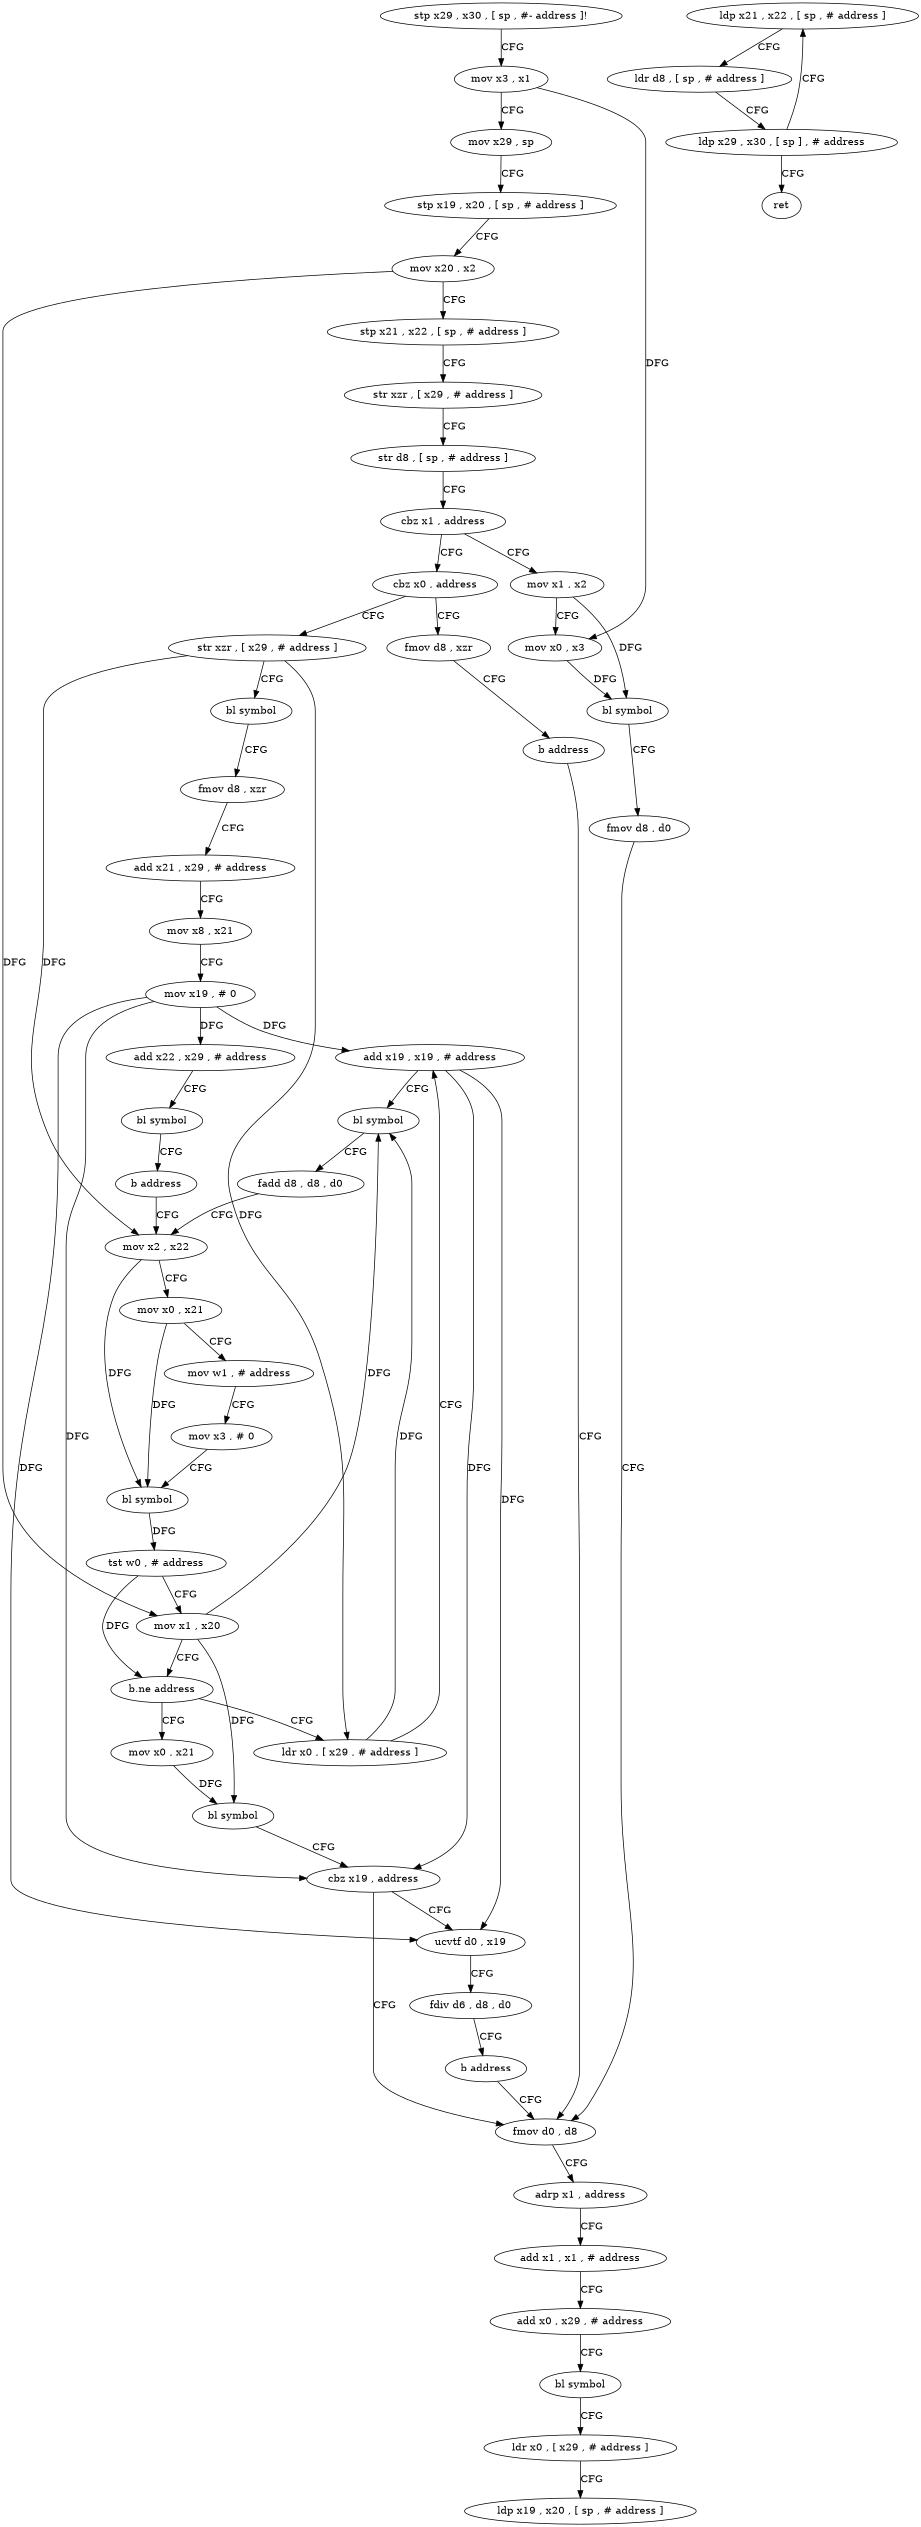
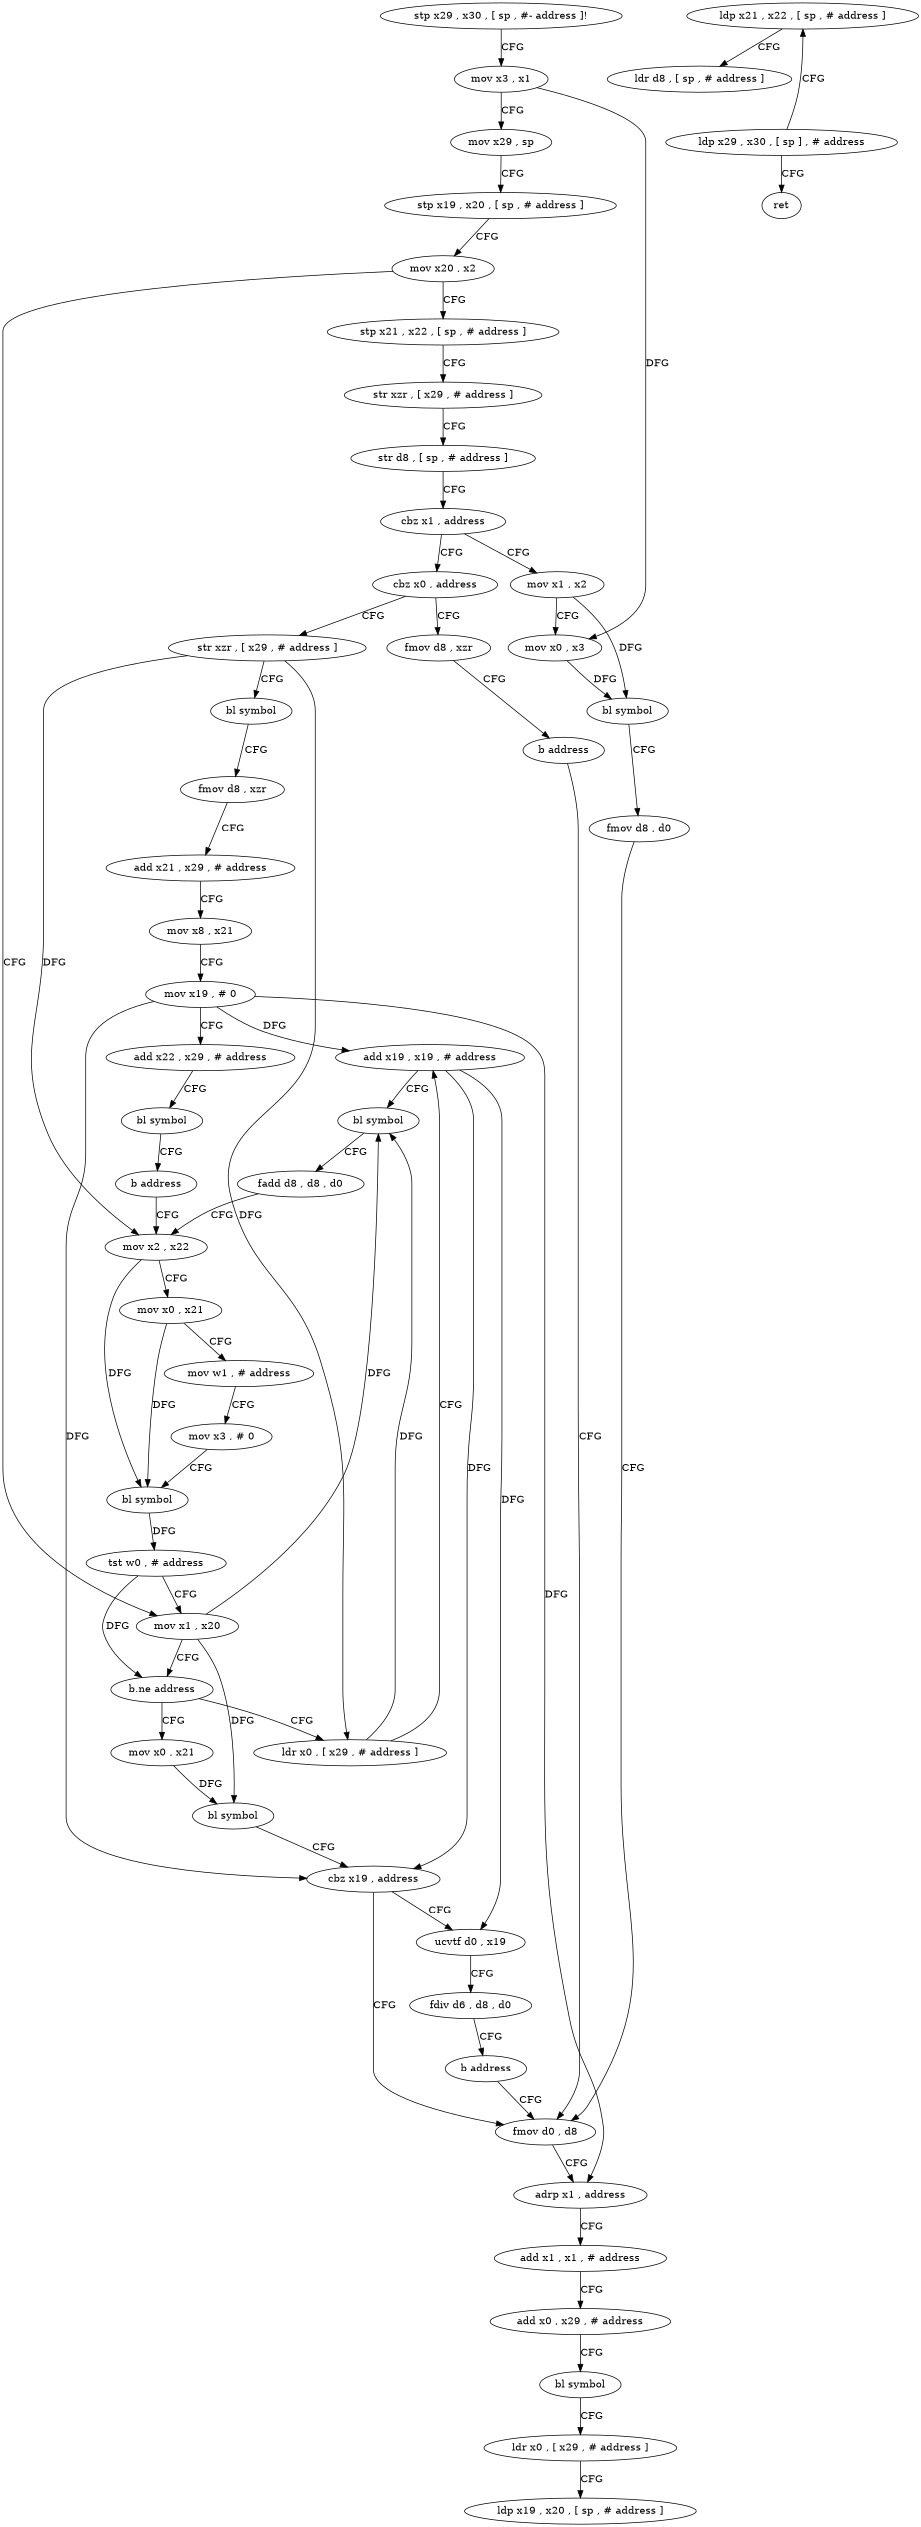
  digraph {
    n1 [label="stp x29 , x30 , [ sp , #- address ]!"]
    n2 [label="mov x3 , x1"]
    n3 [label="mov x29 , sp"]
    n4 [label="mov x0 , x3"]
    n5 [label="stp x19 , x20 , [ sp , # address ]"]
    n6 [label="bl symbol"]
    n7 [label="mov x20 , x2"]
    n8 [label="stp x21 , x22 , [ sp , # address ]"]
    n9 [label="mov x1 , x20"]
    n10 [label="str xzr , [ x29 , # address ]"]
    n11 [label="b.ne address"]
    n12 [label="bl symbol"]
    n13 [label="bl symbol"]
    n14 [label="str d8 , [ sp , # address ]"]
    n15 [label="cbz x1 , address"]
    n16 [label="cbz x0 , address"]
    n17 [label="mov x1 , x2"]
    n18 [label="fmov d8 , xzr"]
    n19 [label="str xzr , [ x29 , # address ]"]
    n20 [label="b address"]
    n21 [label="bl symbol"]
    n22 [label="mov x2 , x22"]
    n23 [label="ldr x0 , [ x29 , # address ]"]
    n24 [label="fmov d8 , d0"]
    n25 [label="fmov d0 , d8"]
    n26 [label="fmov d8 , xzr"]
    n27 [label="mov x0 , x21"]
    n28 [label="bl symbol"]
    n29 [label="add x19 , x19 , # address"]
    n30 [label="adrp x1 , address"]
    n31 [label="add x1 , x1 , # address"]
    n32 [label="add x21 , x29 , # address"]
    n33 [label="mov x8 , x21"]
    n34 [label="mov x19 , # 0"]
    n35 [label="add x22 , x29 , # address"]
    n36 [label="cbz x19 , address"]
    n37 [label="ucvtf d0 , x19"]
    n38 [label="bl symbol"]
    n39 [label="fdiv d6 , d8 , d0"]
    n40 [label="b address"]
    n41 [label="mov w1 , # address"]
    n42 [label="tst w0 , # address"]
    n43 [label="add x0 , x29 , # address"]
    n44 [label="bl symbol"]
    n45 [label="ldr x0 , [ x29 , # address ]"]
    n46 [label="ldp x19 , x20 , [ sp , # address ]"]
    n47 [label="ldp x21 , x22 , [ sp , # address ]"]
    n48 [label="ldr d8 , [ sp , # address ]"]
    n49 [label="ldp x29 , x30 , [ sp ] , # address"]
    n50 [label=ret]
    n51 [label="mov x3 , # 0"]
    n52 [label="mov x0 , x21"]
    n53 [label="fadd d8 , d8 , d0"]
    n54 [label="b address"]
    n1 -> n2 [label=CFG]
    n2 -> n3 [label=CFG]
    n2 -> n4 [label=DFG]
    n3 -> n5 [label=CFG]
    n4 -> n6 [label=DFG]
    n5 -> n7 [label=CFG]
    n6 -> n24 [label=CFG]
    n7 -> n8 [label=CFG]
-   n7 -> n9 [label=DFG]
+   n7 -> n9 [label=CFG]
    n8 -> n10 [label=CFG]
    n9 -> n11 [label=CFG]
    n9 -> n12 [label=DFG]
    n9 -> n13 [label=DFG]
    n10 -> n14 [label=CFG]
    n11 -> n23 [label=CFG]
    n11 -> n52 [label=CFG]
    n12 -> n53 [label=CFG]
    n13 -> n36 [label=CFG]
    n14 -> n15 [label=CFG]
    n15 -> n16 [label=CFG]
    n15 -> n17 [label=CFG]
    n16 -> n18 [label=CFG]
    n16 -> n19 [label=CFG]
    n17 -> n4 [label=CFG]
    n17 -> n6 [label=DFG]
    n18 -> n20 [label=CFG]
    n19 -> n21 [label=CFG]
    n19 -> n22 [label=DFG]
    n19 -> n23 [label=DFG]
    n20 -> n25 [label=CFG]
    n21 -> n26 [label=CFG]
    n22 -> n27 [label=CFG]
    n22 -> n28 [label=DFG]
    n23 -> n12 [label=DFG]
    n23 -> n29 [label=CFG]
    n24 -> n25 [label=CFG]
    n25 -> n30 [label=CFG]
    n26 -> n32 [label=CFG]
    n27 -> n28 [label=DFG]
    n27 -> n41 [label=CFG]
    n28 -> n42 [label=DFG]
    n29 -> n12 [label=CFG]
    n29 -> n36 [label=DFG]
    n29 -> n37 [label=DFG]
    n30 -> n31 [label=CFG]
    n31 -> n43 [label=CFG]
    n32 -> n33 [label=CFG]
    n33 -> n34 [label=CFG]
    n34 -> n29 [label=DFG]
-   n34 -> n35 [label=DFG]
+   n34 -> n35 [label=CFG]
    n34 -> n36 [label=DFG]
-   n34 -> n37 [label=DFG]
+   n34 -> n30 [label=DFG]
    n35 -> n38 [label=CFG]
    n36 -> n25 [label=CFG]
    n36 -> n37 [label=CFG]
    n37 -> n39 [label=CFG]
    n38 -> n40 [label=CFG]
    n39 -> n54 [label=CFG]
    n40 -> n22 [label=CFG]
    n41 -> n51 [label=CFG]
    n42 -> n9 [label=CFG]
    n42 -> n11 [label=DFG]
    n43 -> n44 [label=CFG]
    n44 -> n45 [label=CFG]
    n45 -> n46 [label=CFG]
    n47 -> n48 [label=CFG]
-   n48 -> n49 [label=CFG]
    n49 -> n47 [label=CFG]
    n49 -> n50 [label=CFG]
    n51 -> n28 [label=CFG]
    n52 -> n13 [label=DFG]
    n53 -> n22 [label=CFG]
    n54 -> n25 [label=CFG]
  }
